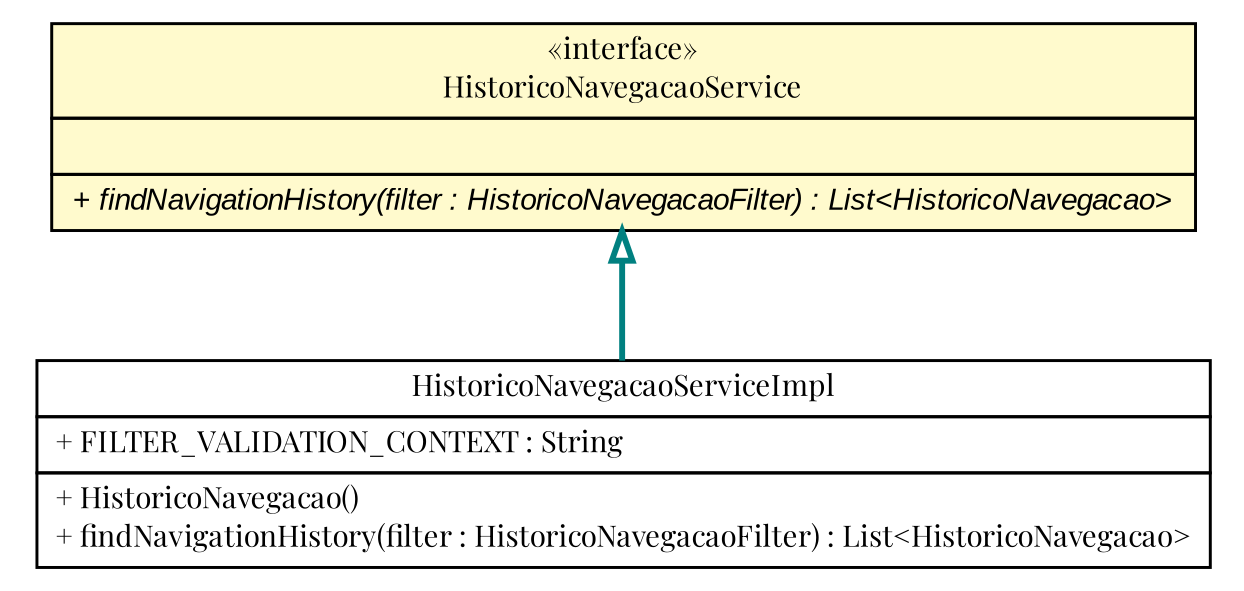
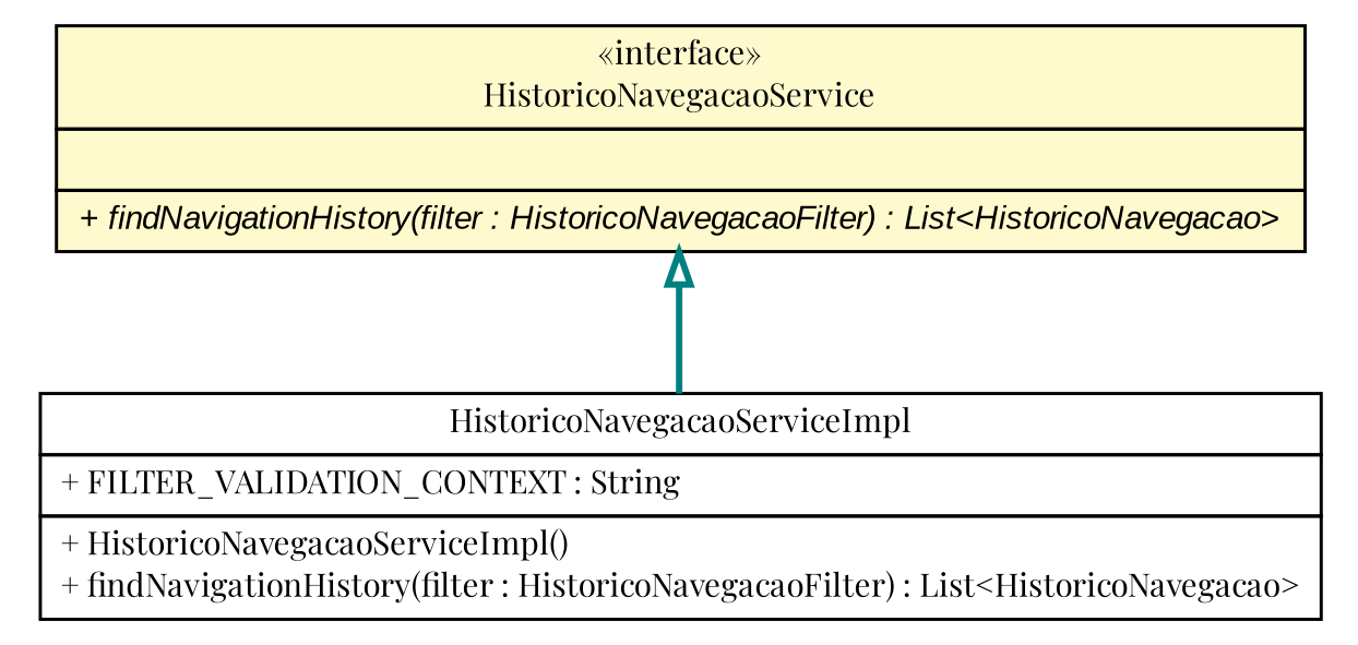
  digraph {
    nodesep=0.25
    ranksep=0.5
    fontname="Playfair Display"
    node [fontcolor=black fontname="Playfair Display" fontsize=10.0 shape=plaintext]
    n1 [label=<<table title="br.gov.to.sefaz.seg.business.consulta.service.HistoricoNavegacaoService" border="0" cellborder="1" cellspacing="0" cellpadding="2" port="p" bgcolor="lemonChiffon" href="./HistoricoNavegacaoService.html"> 		<tr><td><table border="0" cellspacing="0" cellpadding="1"> <tr><td align="center" balign="center"> &#171;interface&#187; </td></tr> <tr><td align="center" balign="center"> HistoricoNavegacaoService </td></tr> 		</table></td></tr> 		<tr><td><table border="0" cellspacing="0" cellpadding="1"> <tr><td align="left" balign="left">  </td></tr> 		</table></td></tr> 		<tr><td><table border="0" cellspacing="0" cellpadding="1"> <tr><td align="left" balign="left"><font face="arial italic" point-size="10.0"> + findNavigationHistory(filter : HistoricoNavegacaoFilter) : List&lt;HistoricoNavegacao&gt; </font></td></tr> 		</table></td></tr> 		</table>>]
-   n2 [label=<<table title="br.gov.to.sefaz.seg.business.consulta.service.impl.HistoricoNavegacaoServiceImpl" border="0" cellborder="1" cellspacing="0" cellpadding="2" port="p" href="./impl/HistoricoNavegacaoServiceImpl.html"> 		<tr><td><table border="0" cellspacing="0" cellpadding="1"> <tr><td align="center" balign="center"> HistoricoNavegacaoServiceImpl </td></tr> 		</table></td></tr> 		<tr><td><table border="0" cellspacing="0" cellpadding="1"> <tr><td align="left" balign="left"> + FILTER_VALIDATION_CONTEXT : String </td></tr> 		</table></td></tr> 		<tr><td><table border="0" cellspacing="0" cellpadding="1"> <tr><td align="left" balign="left"> + HistoricoNavegacao() </td></tr> <tr><td align="left" balign="left"> + findNavigationHistory(filter : HistoricoNavegacaoFilter) : List&lt;HistoricoNavegacao&gt; </td></tr> 		</table></td></tr> 		</table>>]
+   n2 [label=<<table title="br.gov.to.sefaz.seg.business.consulta.service.impl.HistoricoNavegacaoServiceImpl" border="0" cellborder="1" cellspacing="0" cellpadding="2" port="p" href="./impl/HistoricoNavegacaoServiceImpl.html"> 		<tr><td><table border="0" cellspacing="0" cellpadding="1"> <tr><td align="center" balign="center"> HistoricoNavegacaoServiceImpl </td></tr> 		</table></td></tr> 		<tr><td><table border="0" cellspacing="0" cellpadding="1"> <tr><td align="left" balign="left"> + FILTER_VALIDATION_CONTEXT : String </td></tr> 		</table></td></tr> 		<tr><td><table border="0" cellspacing="0" cellpadding="1"> <tr><td align="left" balign="left"> + HistoricoNavegacaoServiceImpl() </td></tr> <tr><td align="left" balign="left"> + findNavigationHistory(filter : HistoricoNavegacaoFilter) : List&lt;HistoricoNavegacao&gt; </td></tr> 		</table></td></tr> 		</table>>]
    n1 -> n2 [arrowtail=empty dir=back fontname="Playfair Display" fontsize=10 headport=p labelfontname=arial labelfontsize=10 style=bold tailport=p color=teal]
  }
